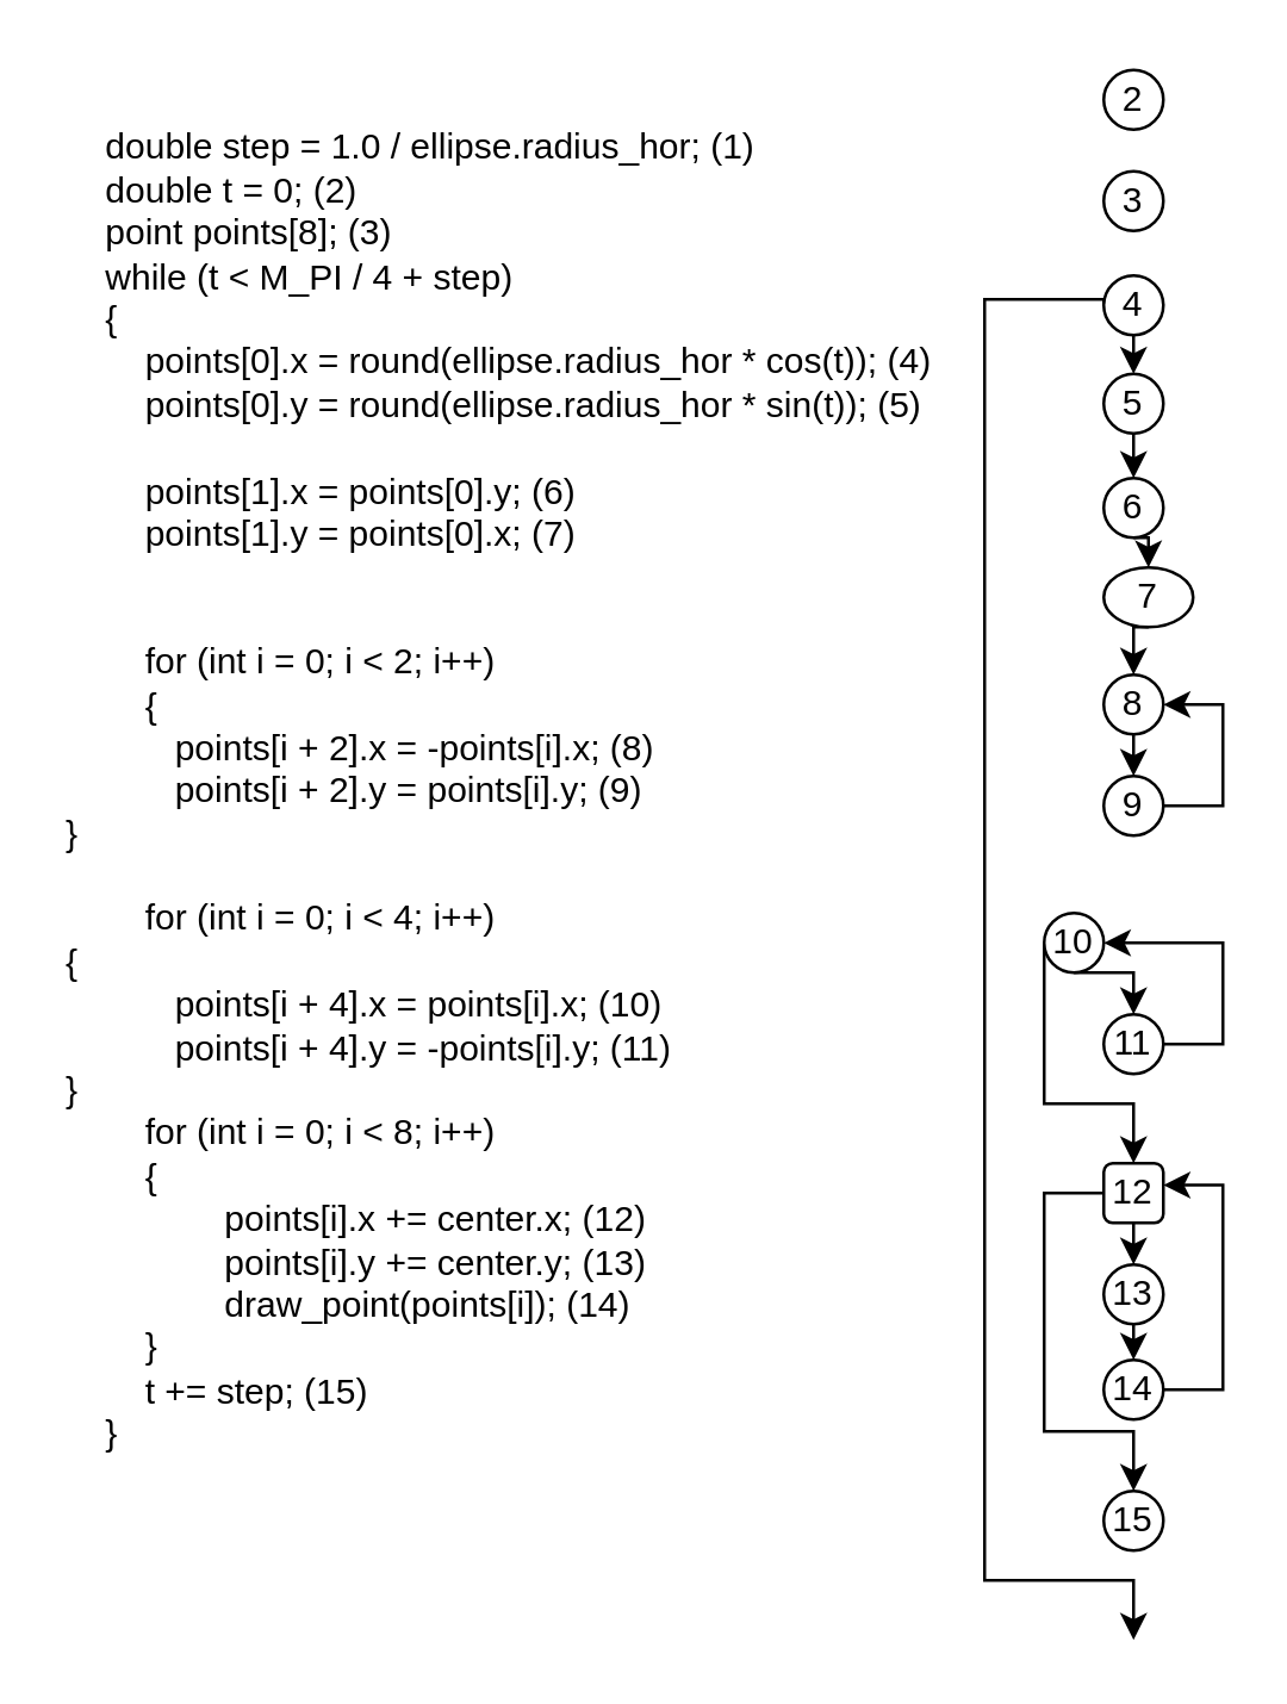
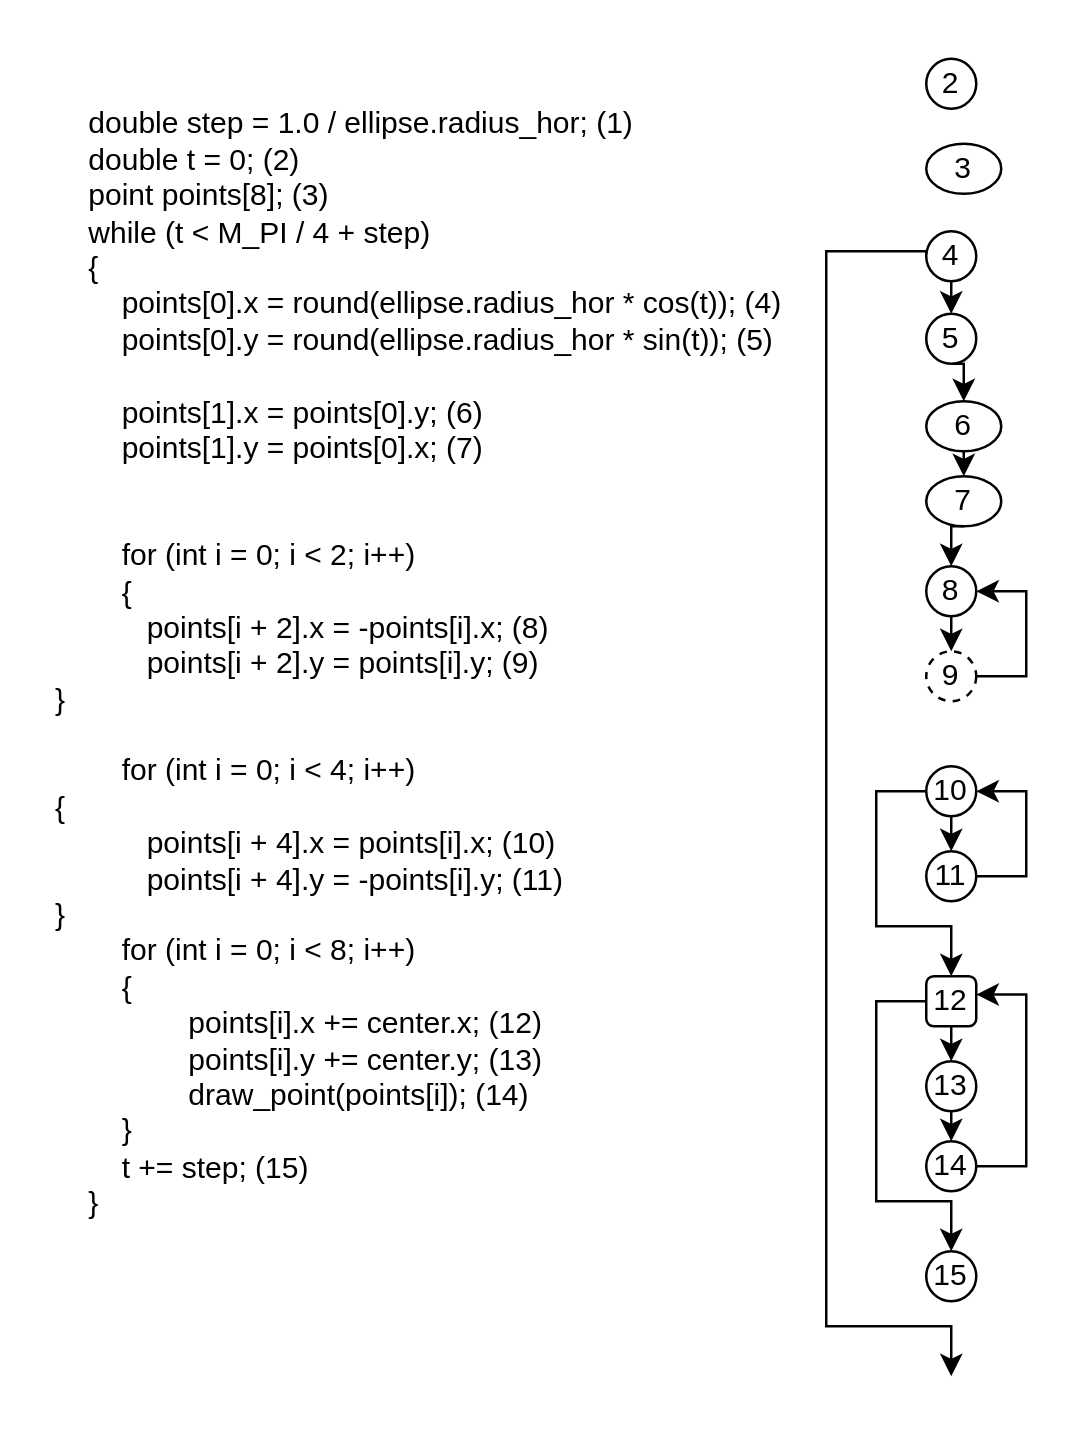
  <mxCell id="0" />
  <mxCell id="1" parent="0" />
  <mxCell id="2" value="&lt;div&gt;&amp;nbsp; &amp;nbsp; double step = 1.0 / ellipse.radius_hor; (1)&lt;/div&gt;&lt;div&gt;&amp;nbsp; &amp;nbsp; double t = 0; (2)&lt;/div&gt;&lt;div&gt;&amp;nbsp; &amp;nbsp; point points[8]; (3)&lt;br&gt;&lt;/div&gt;&lt;div&gt;&amp;nbsp; &amp;nbsp; while (t &amp;lt; M_PI / 4 + step)&lt;/div&gt;&lt;div&gt;&amp;nbsp; &amp;nbsp; {&lt;/div&gt;&lt;div&gt;&amp;nbsp; &amp;nbsp; &amp;nbsp; &amp;nbsp; points[0].x = round(ellipse.radius_hor * cos(t)); (4)&lt;/div&gt;&lt;div&gt;&amp;nbsp; &amp;nbsp; &amp;nbsp; &amp;nbsp;&amp;nbsp;points[0].y = round(ellipse.radius_hor * sin(t)); (5)&lt;/div&gt;&lt;div&gt;&lt;br&gt;&lt;/div&gt;&lt;div&gt;&amp;nbsp; &amp;nbsp; &amp;nbsp; &amp;nbsp; points[1].x = points[0].y; (6)&lt;/div&gt;&lt;div&gt;&amp;nbsp; &amp;nbsp; &amp;nbsp; &amp;nbsp; points[1].y = points[0].x; (7)&lt;/div&gt;&lt;div&gt;&lt;br&gt;&lt;/div&gt;&lt;div&gt;&lt;br&gt;&lt;/div&gt;&lt;div&gt;&amp;nbsp; &amp;nbsp; &amp;nbsp; &amp;nbsp; for (int i = 0; i &amp;lt; 2; i++)&lt;/div&gt;&lt;div&gt;&amp;nbsp; &amp;nbsp; &amp;nbsp; &amp;nbsp; {&lt;/div&gt;&lt;div&gt;&amp;nbsp; &amp;nbsp; &amp;nbsp; &amp;nbsp; &amp;nbsp; &amp;nbsp;points[i + 2].x = -points[i].x; (8)&lt;/div&gt;&lt;div&gt;&amp;nbsp; &amp;nbsp; &amp;nbsp; &amp;nbsp; &amp;nbsp; &amp;nbsp;points[i + 2].y = points[i].y; (9)&lt;/div&gt;&lt;div&gt;&lt;span class=&quot;Apple-tab-span&quot;&gt;&lt;/span&gt;}&lt;/div&gt;&lt;div&gt;&lt;br&gt;&lt;/div&gt;&lt;div&gt;&amp;nbsp; &amp;nbsp; &amp;nbsp; &amp;nbsp; for (int i = 0; i &amp;lt; 4; i++)&lt;/div&gt;&lt;div&gt;&lt;span class=&quot;Apple-tab-span&quot;&gt;&lt;/span&gt;{&lt;/div&gt;&lt;div&gt;&amp;nbsp; &amp;nbsp; &amp;nbsp; &amp;nbsp; &amp;nbsp; &amp;nbsp;points[i + 4].x = points[i].x; (10)&lt;/div&gt;&lt;div&gt;&amp;nbsp; &amp;nbsp; &amp;nbsp; &amp;nbsp; &amp;nbsp; &amp;nbsp;points[i + 4].y = -points[i].y; (11)&lt;/div&gt;&lt;div&gt;&lt;span class=&quot;Apple-tab-span&quot;&gt;&lt;/span&gt;}&lt;/div&gt;&lt;div&gt;&amp;nbsp; &amp;nbsp; &amp;nbsp; &amp;nbsp; for (int i = 0; i &amp;lt; 8; i++)&lt;/div&gt;&lt;div&gt;&amp;nbsp; &amp;nbsp; &amp;nbsp; &amp;nbsp; {&lt;/div&gt;&lt;div&gt;&amp;nbsp; &amp;nbsp; &amp;nbsp; &amp;nbsp; &amp;nbsp; &amp;nbsp; &amp;nbsp; &amp;nbsp; points[i].x += center.x; (12)&lt;/div&gt;&lt;div&gt;&amp;nbsp; &amp;nbsp; &amp;nbsp; &amp;nbsp; &amp;nbsp; &amp;nbsp; &amp;nbsp; &amp;nbsp; points[i].y += center.y; (13)&lt;/div&gt;&lt;div&gt;&amp;nbsp; &amp;nbsp; &amp;nbsp; &amp;nbsp; &amp;nbsp; &amp;nbsp; &amp;nbsp; &amp;nbsp; draw_point(points[i]); (14)&lt;/div&gt;&lt;div&gt;&amp;nbsp; &amp;nbsp; &amp;nbsp; &amp;nbsp; }&lt;/div&gt;&lt;div&gt;&amp;nbsp; &amp;nbsp; &amp;nbsp; &amp;nbsp; t += step; (15)&lt;/div&gt;&lt;div&gt;&amp;nbsp; &amp;nbsp; }&lt;/div&gt;" style="text;html=1;strokeColor=none;fillColor=none;align=left;verticalAlign=middle;whiteSpace=wrap;rounded=0;" parent="1" vertex="1"><mxGeometry x="20" y="20" width="300" height="490" as="geometry" /></mxCell>
  <mxCell id="3" value="2" style="ellipse;whiteSpace=wrap;html=1;" parent="1" vertex="1"><mxGeometry x="370" y="23" width="20" height="20" as="geometry" /></mxCell>
  <mxCell id="4" style="edgeStyle=orthogonalEdgeStyle;rounded=0;orthogonalLoop=1;jettySize=auto;html=1;exitX=0;exitY=0.5;exitDx=0;exitDy=0;" parent="1" source="30" edge="1"><mxGeometry relative="1" as="geometry"><mxPoint x="380" y="550" as="targetPoint" /><Array as="points"><mxPoint x="370" y="100" /><mxPoint x="330" y="100" /><mxPoint x="330" y="530" /><mxPoint x="380" y="530" /></Array></mxGeometry></mxCell>
- <mxCell id="5" value="3" style="ellipse;whiteSpace=wrap;html=1;" parent="1" vertex="1"><mxGeometry x="370" y="57" width="20" height="20" as="geometry" /></mxCell>
+ <mxCell id="5" value="3" style="ellipse;whiteSpace=wrap;html=1;" parent="1" vertex="1"><mxGeometry x="370" y="57" width="30" height="20" as="geometry" /></mxCell>
  <mxCell id="6" style="edgeStyle=orthogonalEdgeStyle;rounded=0;orthogonalLoop=1;jettySize=auto;html=1;exitX=1;exitY=0.5;exitDx=0;exitDy=0;entryX=1;entryY=0.367;entryDx=0;entryDy=0;entryPerimeter=0;" parent="1" source="7" target="13" edge="1"><mxGeometry relative="1" as="geometry" /></mxCell>
  <mxCell id="7" value="14" style="ellipse;whiteSpace=wrap;html=1;" parent="1" vertex="1"><mxGeometry x="370" y="456" width="20" height="20" as="geometry" /></mxCell>
  <mxCell id="8" value="15" style="ellipse;whiteSpace=wrap;html=1;" parent="1" vertex="1"><mxGeometry x="370" y="500" width="20" height="20" as="geometry" /></mxCell>
  <mxCell id="9" style="edgeStyle=orthogonalEdgeStyle;rounded=0;orthogonalLoop=1;jettySize=auto;html=1;exitX=0.5;exitY=1;exitDx=0;exitDy=0;entryX=0.5;entryY=0;entryDx=0;entryDy=0;" parent="1" source="10" target="7" edge="1"><mxGeometry relative="1" as="geometry" /></mxCell>
  <mxCell id="10" value="13" style="ellipse;whiteSpace=wrap;html=1;" parent="1" vertex="1"><mxGeometry x="370" y="424" width="20" height="20" as="geometry" /></mxCell>
  <mxCell id="11" style="edgeStyle=orthogonalEdgeStyle;rounded=0;orthogonalLoop=1;jettySize=auto;html=1;exitX=0.5;exitY=1;exitDx=0;exitDy=0;entryX=0.5;entryY=0;entryDx=0;entryDy=0;" parent="1" source="13" target="10" edge="1"><mxGeometry relative="1" as="geometry" /></mxCell>
  <mxCell id="12" style="edgeStyle=orthogonalEdgeStyle;rounded=0;orthogonalLoop=1;jettySize=auto;html=1;exitX=0;exitY=0.5;exitDx=0;exitDy=0;entryX=0.5;entryY=0;entryDx=0;entryDy=0;" parent="1" source="13" target="8" edge="1"><mxGeometry relative="1" as="geometry"><Array as="points"><mxPoint x="350" y="400" /><mxPoint x="350" y="480" /><mxPoint x="380" y="480" /></Array></mxGeometry></mxCell>
  <mxCell id="13" value="12" style="whiteSpace=wrap;html=1;rounded=1;" parent="1" vertex="1"><mxGeometry x="370" y="390" width="20" height="20" as="geometry" /></mxCell>
  <mxCell id="14" style="edgeStyle=orthogonalEdgeStyle;rounded=0;orthogonalLoop=1;jettySize=auto;html=1;exitX=1;exitY=0.5;exitDx=0;exitDy=0;entryX=1;entryY=0.5;entryDx=0;entryDy=0;" parent="1" source="15" target="18" edge="1"><mxGeometry relative="1" as="geometry"><Array as="points"><mxPoint x="410" y="350" /><mxPoint x="410" y="316" /></Array></mxGeometry></mxCell>
  <mxCell id="15" value="11" style="ellipse;whiteSpace=wrap;html=1;" parent="1" vertex="1"><mxGeometry x="370" y="340" width="20" height="20" as="geometry" /></mxCell>
  <mxCell id="16" style="edgeStyle=orthogonalEdgeStyle;rounded=0;orthogonalLoop=1;jettySize=auto;html=1;exitX=0.5;exitY=1;exitDx=0;exitDy=0;entryX=0.5;entryY=0;entryDx=0;entryDy=0;" parent="1" source="18" target="15" edge="1"><mxGeometry relative="1" as="geometry" /></mxCell>
  <mxCell id="17" style="edgeStyle=orthogonalEdgeStyle;rounded=0;orthogonalLoop=1;jettySize=auto;html=1;exitX=0;exitY=0.5;exitDx=0;exitDy=0;" parent="1" source="18" target="13" edge="1"><mxGeometry relative="1" as="geometry"><Array as="points"><mxPoint x="350" y="316" /><mxPoint x="350" y="370" /><mxPoint x="380" y="370" /></Array></mxGeometry></mxCell>
- <mxCell id="18" value="10" style="ellipse;whiteSpace=wrap;html=1;" parent="1" vertex="1"><mxGeometry x="350" y="306" width="20" height="20" as="geometry" /></mxCell>
+ <mxCell id="18" value="10" style="ellipse;whiteSpace=wrap;html=1;" parent="1" vertex="1"><mxGeometry x="370" y="306" width="20" height="20" as="geometry" /></mxCell>
  <mxCell id="19" style="edgeStyle=orthogonalEdgeStyle;rounded=0;orthogonalLoop=1;jettySize=auto;html=1;exitX=1;exitY=0.5;exitDx=0;exitDy=0;entryX=1;entryY=0.5;entryDx=0;entryDy=0;" parent="1" source="20" target="22" edge="1"><mxGeometry relative="1" as="geometry"><Array as="points"><mxPoint x="410" y="270" /><mxPoint x="410" y="236" /></Array></mxGeometry></mxCell>
- <mxCell id="20" value="9" style="ellipse;whiteSpace=wrap;html=1;" parent="1" vertex="1"><mxGeometry x="370" y="260" width="20" height="20" as="geometry" /></mxCell>
+ <mxCell id="20" value="9" style="ellipse;whiteSpace=wrap;html=1;dashed=1;" parent="1" vertex="1"><mxGeometry x="370" y="260" width="20" height="20" as="geometry" /></mxCell>
  <mxCell id="21" style="edgeStyle=orthogonalEdgeStyle;rounded=0;orthogonalLoop=1;jettySize=auto;html=1;exitX=0.5;exitY=1;exitDx=0;exitDy=0;entryX=0.5;entryY=0;entryDx=0;entryDy=0;" parent="1" source="22" target="20" edge="1"><mxGeometry relative="1" as="geometry" /></mxCell>
  <mxCell id="22" value="8" style="ellipse;whiteSpace=wrap;html=1;" parent="1" vertex="1"><mxGeometry x="370" y="226" width="20" height="20" as="geometry" /></mxCell>
  <mxCell id="23" style="edgeStyle=orthogonalEdgeStyle;rounded=0;orthogonalLoop=1;jettySize=auto;html=1;exitX=0.5;exitY=1;exitDx=0;exitDy=0;entryX=0.5;entryY=0;entryDx=0;entryDy=0;" parent="1" source="24" target="22" edge="1"><mxGeometry relative="1" as="geometry" /></mxCell>
  <mxCell id="24" value="7" style="ellipse;whiteSpace=wrap;html=1;" parent="1" vertex="1"><mxGeometry x="370" y="190" width="30" height="20" as="geometry" /></mxCell>
  <mxCell id="25" style="edgeStyle=orthogonalEdgeStyle;rounded=0;orthogonalLoop=1;jettySize=auto;html=1;exitX=0.5;exitY=1;exitDx=0;exitDy=0;entryX=0.5;entryY=0;entryDx=0;entryDy=0;" parent="1" source="26" target="24" edge="1"><mxGeometry relative="1" as="geometry" /></mxCell>
- <mxCell id="26" value="6" style="ellipse;whiteSpace=wrap;html=1;" parent="1" vertex="1"><mxGeometry x="370" y="160" width="20" height="20" as="geometry" /></mxCell>
+ <mxCell id="26" value="6" style="ellipse;whiteSpace=wrap;html=1;" parent="1" vertex="1"><mxGeometry x="370" y="160" width="30" height="20" as="geometry" /></mxCell>
  <mxCell id="27" style="edgeStyle=orthogonalEdgeStyle;rounded=0;orthogonalLoop=1;jettySize=auto;html=1;exitX=0.5;exitY=1;exitDx=0;exitDy=0;entryX=0.5;entryY=0;entryDx=0;entryDy=0;" parent="1" source="28" target="26" edge="1"><mxGeometry relative="1" as="geometry" /></mxCell>
  <mxCell id="28" value="5" style="ellipse;whiteSpace=wrap;html=1;" parent="1" vertex="1"><mxGeometry x="370" y="125" width="20" height="20" as="geometry" /></mxCell>
  <mxCell id="29" style="edgeStyle=orthogonalEdgeStyle;rounded=0;orthogonalLoop=1;jettySize=auto;html=1;exitX=0.5;exitY=1;exitDx=0;exitDy=0;entryX=0.5;entryY=0;entryDx=0;entryDy=0;" parent="1" source="30" target="28" edge="1"><mxGeometry relative="1" as="geometry" /></mxCell>
  <mxCell id="30" value="4" style="ellipse;whiteSpace=wrap;html=1;" parent="1" vertex="1"><mxGeometry x="370" y="92" width="20" height="20" as="geometry" /></mxCell>
